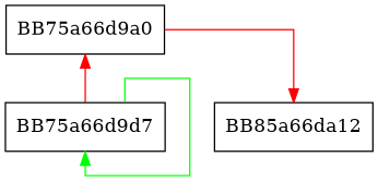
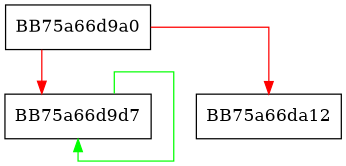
  digraph {
    splines=ortho
    node [shape=box]
    edge [color=red]
    BB75a66d9a0
    BB75a66d9d7
-   BB75a66da12 [label=BB85a66da12]
-   BB75a66d9d7 -> BB75a66d9a0
+   BB75a66da12
+   BB75a66d9a0 -> BB75a66d9d7
    BB75a66d9a0 -> BB75a66da12
    BB75a66d9d7 -> BB75a66d9d7 [color=green]
  }
